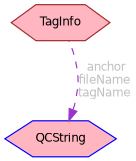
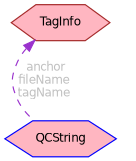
  digraph {
    node [fillcolor=lightpink fontname=Helvetica fontsize=10 shape=hexagon style=filled]
    n1 [color=brown fontcolor=black height=0.2 label=TagInfo width=0.4]
    n2 [color=blue height=0.2 label=QCString width=0.4]
-   n2 -> n1 [color=darkorchid3 dir=back fontcolor=grey fontname=Helvetica fontsize=10 label=" anchor\nfileName\ntagName" labelfontname=Helvetica labelfontsize=10 style=dashed]
+   n1 -> n2 [color=darkorchid3 dir=back fontcolor=grey fontname=Helvetica fontsize=10 label=" anchor\nfileName\ntagName" labelfontname=Helvetica labelfontsize=10 style=dashed]
  }
